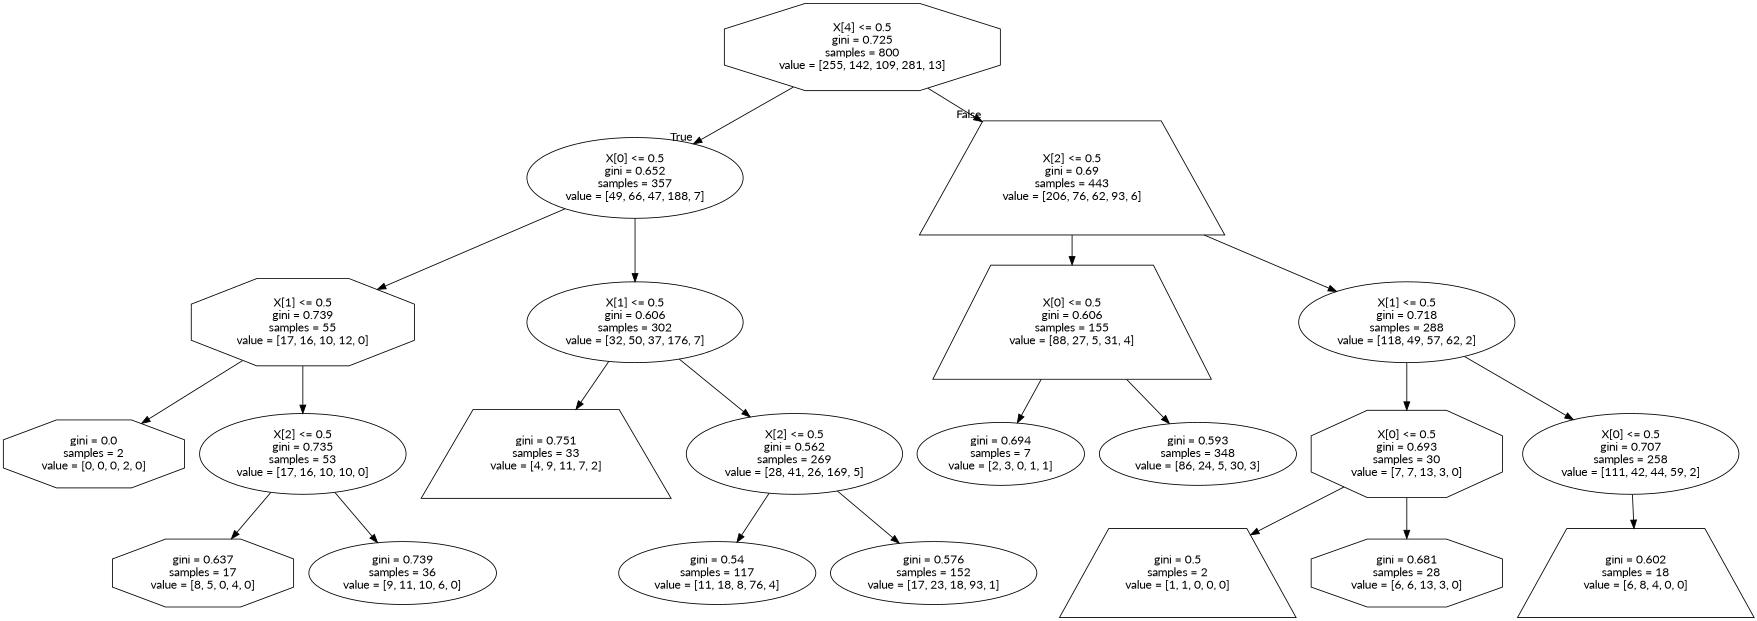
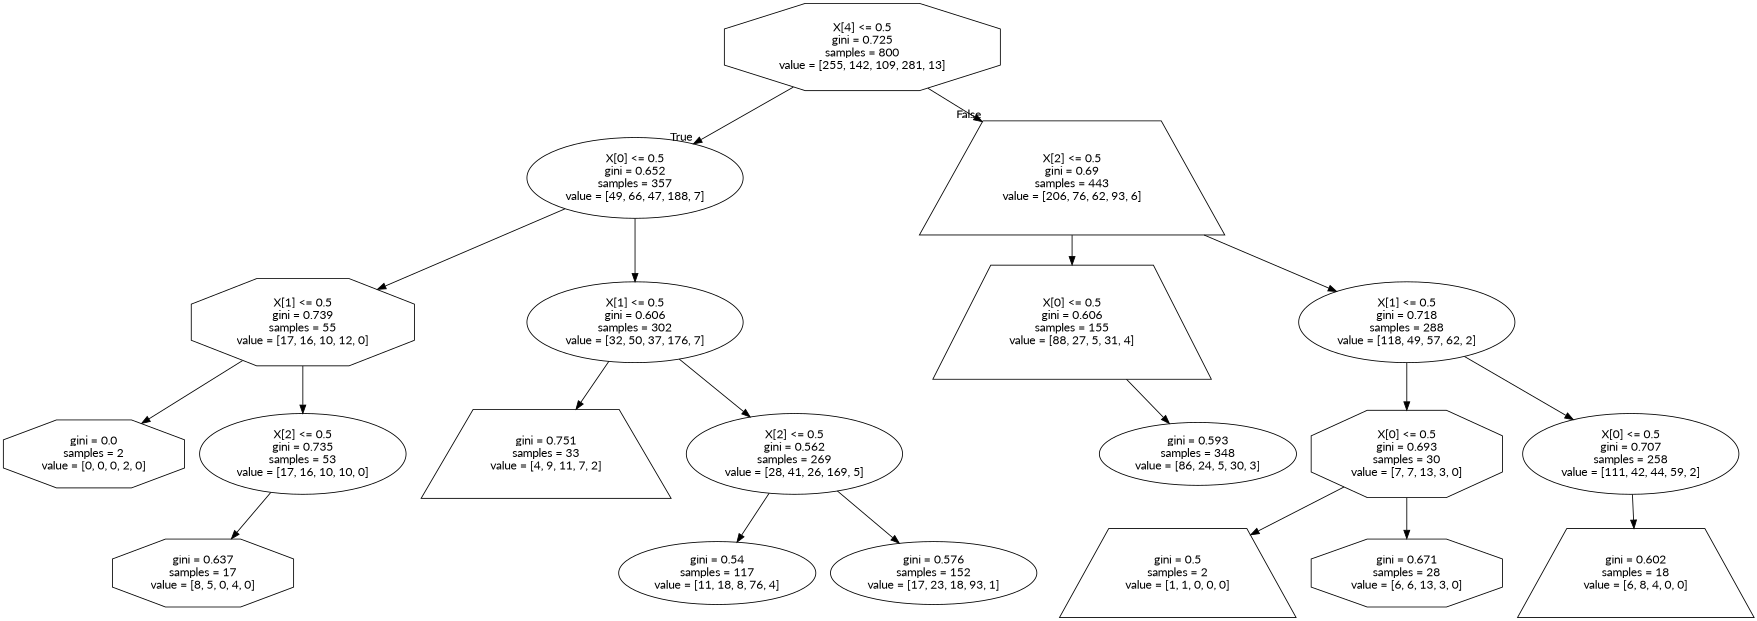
  digraph {
    fontname=Lato
    node [fontname=Lato shape=ellipse]
    edge [fontname=Lato]
    n1 [label="X[4] <= 0.5\ngini = 0.725\nsamples = 800\nvalue = [255, 142, 109, 281, 13]" shape=octagon]
    n2 [label="X[0] <= 0.5\ngini = 0.652\nsamples = 357\nvalue = [49, 66, 47, 188, 7]"]
    n3 [label="X[2] <= 0.5\ngini = 0.69\nsamples = 443\nvalue = [206, 76, 62, 93, 6]" shape=trapezium]
    n4 [label="X[1] <= 0.5\ngini = 0.739\nsamples = 55\nvalue = [17, 16, 10, 12, 0]" shape=octagon]
    n5 [label="X[1] <= 0.5\ngini = 0.606\nsamples = 302\nvalue = [32, 50, 37, 176, 7]"]
    n6 [label="X[0] <= 0.5\ngini = 0.606\nsamples = 155\nvalue = [88, 27, 5, 31, 4]" shape=trapezium]
    n7 [label="X[1] <= 0.5\ngini = 0.718\nsamples = 288\nvalue = [118, 49, 57, 62, 2]"]
    n8 [label="gini = 0.0\nsamples = 2\nvalue = [0, 0, 0, 2, 0]" shape=octagon]
    n9 [label="X[2] <= 0.5\ngini = 0.735\nsamples = 53\nvalue = [17, 16, 10, 10, 0]"]
    n10 [label="gini = 0.751\nsamples = 33\nvalue = [4, 9, 11, 7, 2]" shape=trapezium]
    n11 [label="X[2] <= 0.5\ngini = 0.562\nsamples = 269\nvalue = [28, 41, 26, 169, 5]"]
    n12 [label="gini = 0.637\nsamples = 17\nvalue = [8, 5, 0, 4, 0]" shape=octagon]
-   n13 [label="gini = 0.739\nsamples = 36\nvalue = [9, 11, 10, 6, 0]"]
    n14 [label="gini = 0.54\nsamples = 117\nvalue = [11, 18, 8, 76, 4]"]
    n15 [label="gini = 0.576\nsamples = 152\nvalue = [17, 23, 18, 93, 1]"]
-   n16 [label="gini = 0.694\nsamples = 7\nvalue = [2, 3, 0, 1, 1]"]
    n17 [label="gini = 0.593\nsamples = 348\nvalue = [86, 24, 5, 30, 3]"]
    n18 [label="X[0] <= 0.5\ngini = 0.693\nsamples = 30\nvalue = [7, 7, 13, 3, 0]" shape=octagon]
    n19 [label="X[0] <= 0.5\ngini = 0.707\nsamples = 258\nvalue = [111, 42, 44, 59, 2]"]
    n20 [label="gini = 0.5\nsamples = 2\nvalue = [1, 1, 0, 0, 0]" shape=trapezium]
-   n21 [label="gini = 0.681\nsamples = 28\nvalue = [6, 6, 13, 3, 0]" shape=octagon]
+   n21 [label="gini = 0.671\nsamples = 28\nvalue = [6, 6, 13, 3, 0]" shape=octagon]
    n22 [label="gini = 0.602\nsamples = 18\nvalue = [6, 8, 4, 0, 0]" shape=trapezium]
    n1 -> n2 [headlabel=True labelangle=45 labeldistance=2.5]
    n1 -> n3 [headlabel=False labelangle=-45 labeldistance=2.5]
    n2 -> n4
    n2 -> n5
    n3 -> n6
    n3 -> n7
    n4 -> n8
    n4 -> n9
    n5 -> n10
    n5 -> n11
-   n6 -> n16
    n6 -> n17
    n7 -> n18
    n7 -> n19
    n9 -> n12
-   n9 -> n13
    n11 -> n14
    n11 -> n15
    n18 -> n20
    n18 -> n21
    n19 -> n22
  }
